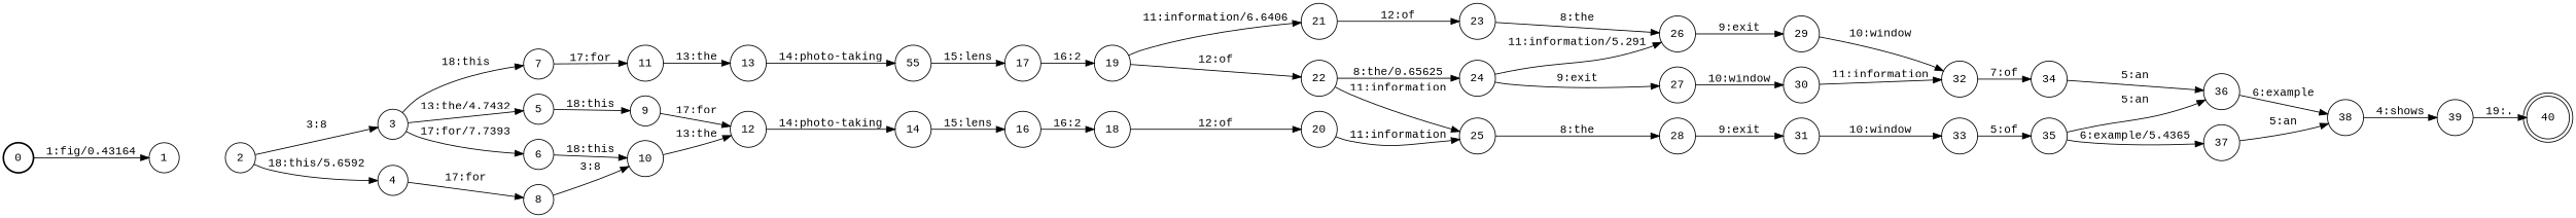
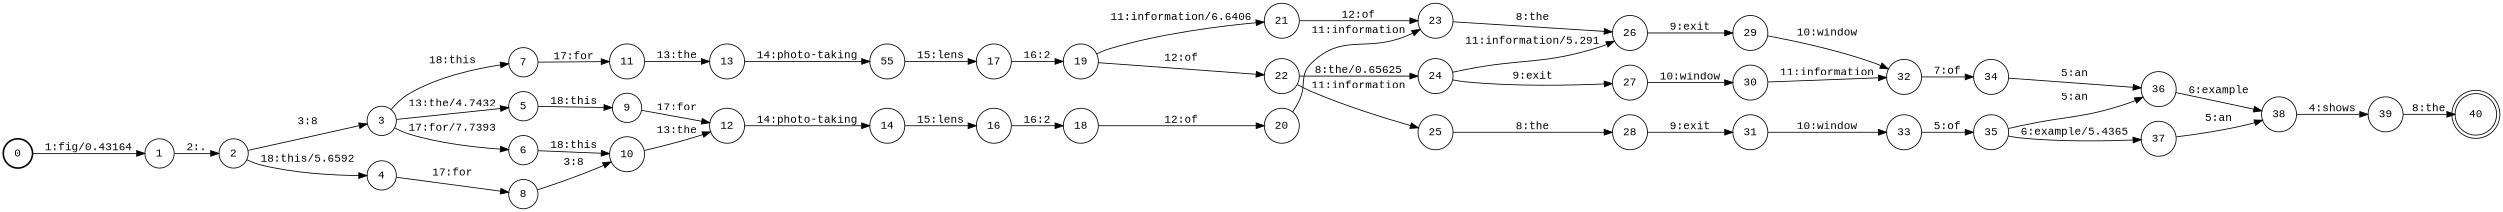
  digraph {
    fontname="Liberation Mono"
    nodesep=0.25
    rankdir=LR
    ranksep=0.4
    node [fontname="Liberation Mono" fontsize=14 shape=circle style=solid]
    edge [fontname="Liberation Mono" fontsize=14]
    n1 [label=0 style=bold]
    n2 [label=1]
    n3 [label=2]
    n4 [label=3]
    n5 [label=4]
    n6 [label=5]
    n7 [label=6]
    n8 [label=7]
    n9 [label=8]
    n10 [label=9]
    n11 [label=10]
    n12 [label=11]
    n13 [label=12]
    n14 [label=13]
    n15 [label=14]
    n16 [label=55]
    n17 [label=16]
    n18 [label=17]
    n19 [label=18]
    n20 [label=19]
    n21 [label=20]
    n22 [label=21]
    n23 [label=22]
    n24 [label=23]
    n25 [label=25]
    n26 [label=24]
    n27 [label=26]
    n28 [label=28]
    n29 [label=27]
    n30 [label=29]
    n31 [label=31]
    n32 [label=30]
    n33 [label=32]
    n34 [label=33]
    n35 [label=34]
    n36 [label=35]
    n37 [label=36]
    n38 [label=37]
    n39 [label=38]
    n40 [label=39]
    n41 [label=40 shape=doublecircle]
    n1 -> n2 [label="1:fig/0.43164"]
+   n2 -> n3 [label="2:."]
    n3 -> n4 [label="3:8"]
    n3 -> n5 [label="18:this/5.6592"]
    n4 -> n6 [label="13:the/4.7432"]
    n4 -> n7 [label="17:for/7.7393"]
    n4 -> n8 [label="18:this"]
    n5 -> n9 [label="17:for"]
    n6 -> n10 [label="18:this"]
    n7 -> n11 [label="18:this"]
    n8 -> n12 [label="17:for"]
    n9 -> n11 [label="3:8"]
    n10 -> n13 [label="17:for"]
    n11 -> n13 [label="13:the"]
    n12 -> n14 [label="13:the"]
    n13 -> n15 [label="14:photo-taking"]
    n14 -> n16 [label="14:photo-taking"]
    n15 -> n17 [label="15:lens"]
    n16 -> n18 [label="15:lens"]
    n17 -> n19 [label="16:2"]
    n18 -> n20 [label="16:2"]
    n19 -> n21 [label="12:of"]
    n20 -> n22 [label="11:information/6.6406"]
    n20 -> n23 [label="12:of"]
-   n21 -> n25 [label="11:information"]
+   n21 -> n24 [label="11:information"]
    n22 -> n24 [label="12:of"]
    n23 -> n25 [label="11:information"]
    n23 -> n26 [label="8:the/0.65625"]
    n24 -> n27 [label="8:the"]
    n25 -> n28 [label="8:the"]
    n26 -> n27 [label="11:information/5.291"]
    n26 -> n29 [label="9:exit"]
    n27 -> n30 [label="9:exit"]
    n28 -> n31 [label="9:exit"]
    n29 -> n32 [label="10:window"]
    n30 -> n33 [label="10:window"]
    n31 -> n34 [label="10:window"]
    n32 -> n33 [label="11:information"]
    n33 -> n35 [label="7:of"]
    n34 -> n36 [label="5:of"]
    n35 -> n37 [label="5:an"]
    n36 -> n37 [label="5:an"]
    n36 -> n38 [label="6:example/5.4365"]
    n37 -> n39 [label="6:example"]
    n38 -> n39 [label="5:an"]
    n39 -> n40 [label="4:shows"]
-   n40 -> n41 [label="19:."]
+   n40 -> n41 [label="8:the"]
  }
